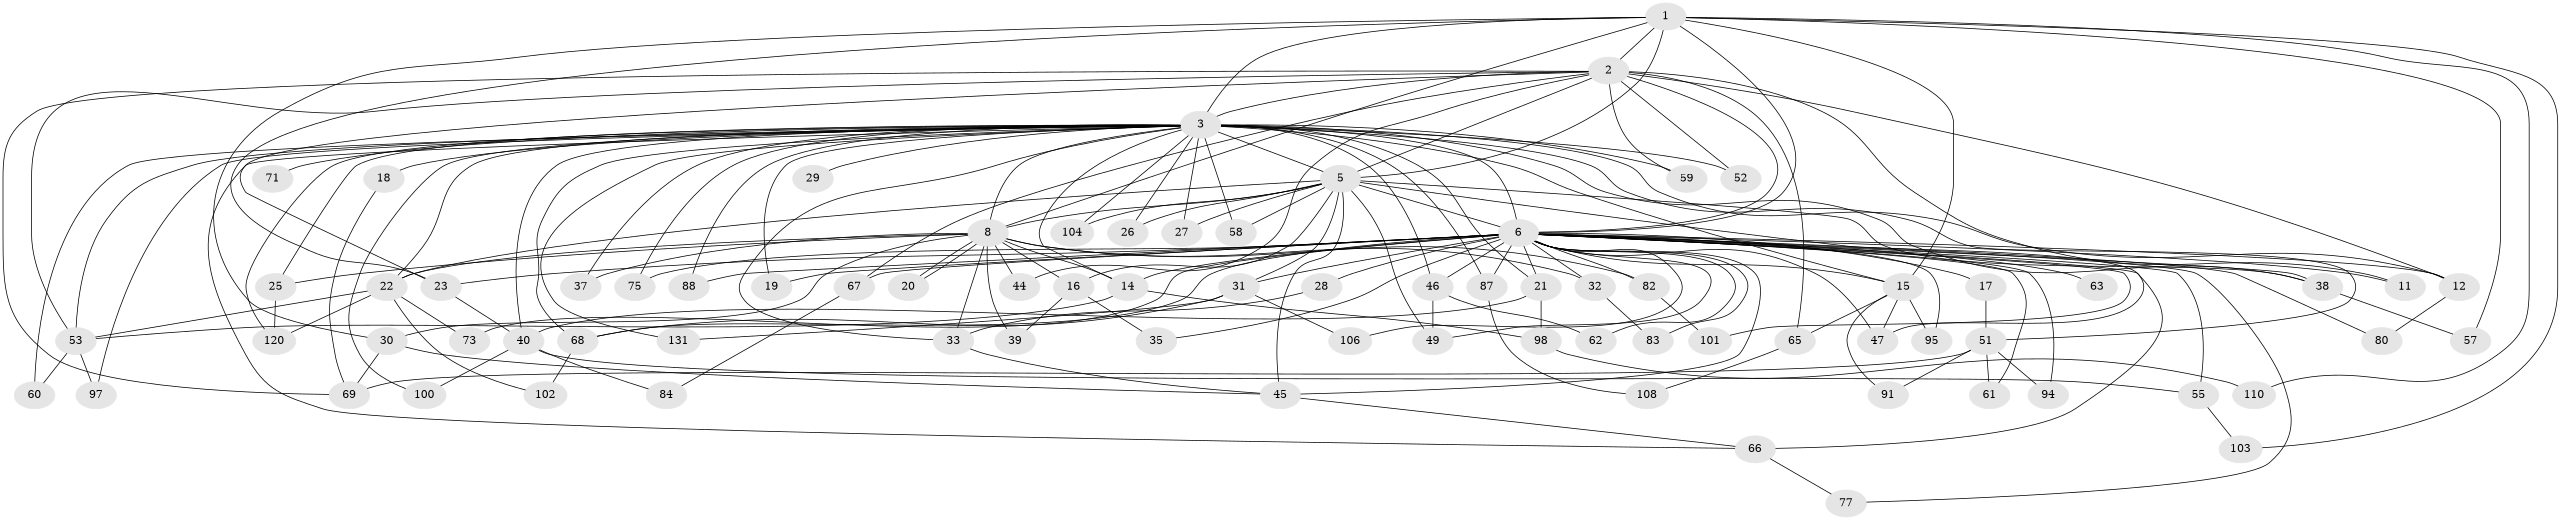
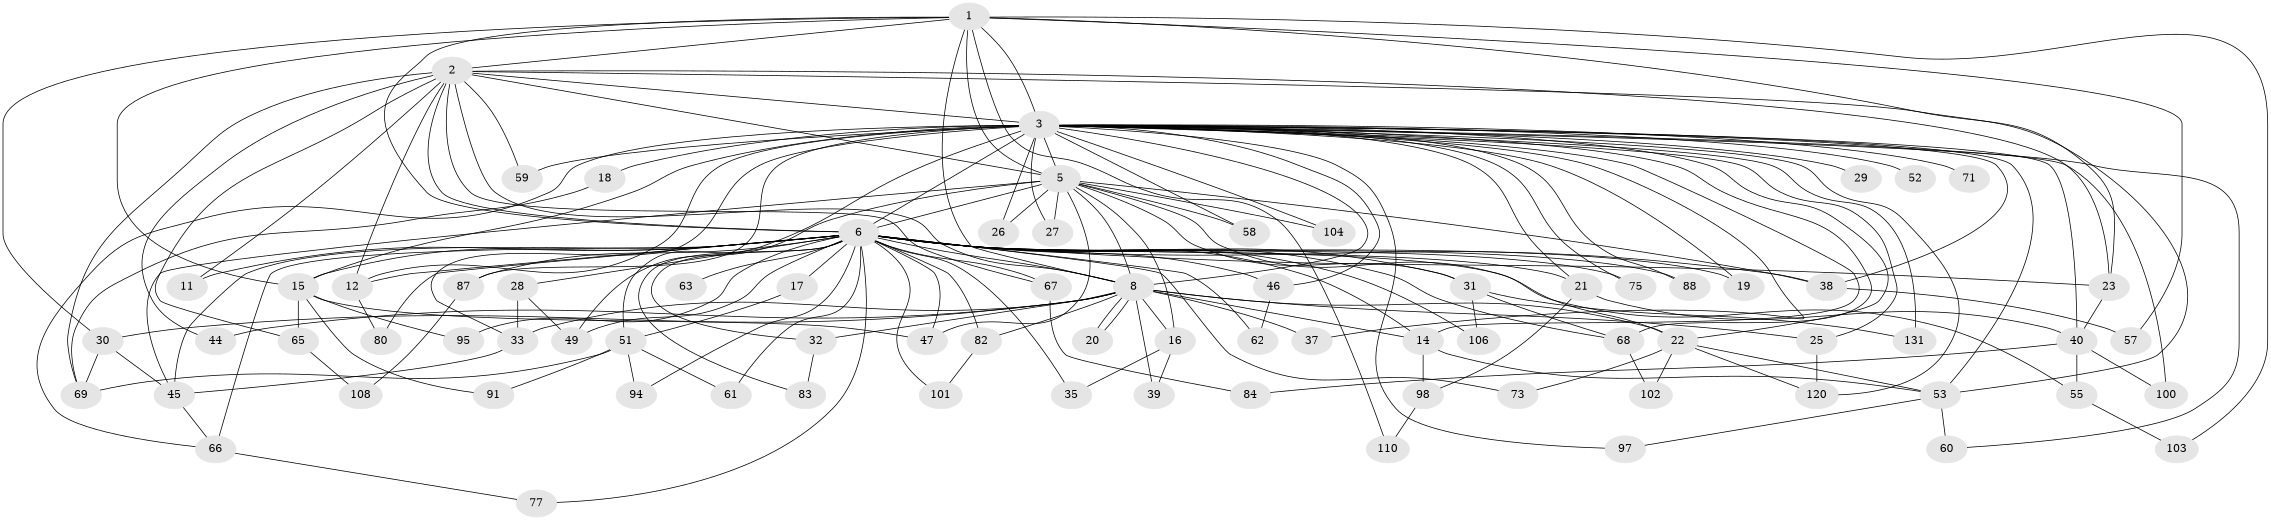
  graph {
    node [color=gray90 style=filled]
    1
    2
    3 [super="+34+4+56+90+81"]
    5 [super="+50+79+43"]
    6 [super="+70+13+127+130+10+85+9+41+86"]
    8
    15 [super="+111+36+89+78"]
    23 [super="+72"]
    30
    57
    103
    110
    11
    12
    44
    53 [super="+118+129"]
    59
    65
    67
    69 [super="+119"]
    14
    18 [super="+74"]
    19
    21 [super="+64"]
    22
    25
    26
    27
    29
    33 [super="+117"]
    37
    38
    40
    46
    51
    52
    58
    60
    66 [super="+76"]
    68 [super="+93"]
    71
    75
    87
    88
    97
    100
    104
    120 [super="+122"]
    131
    16
    31
    45 [super="+134"]
    47 [super="+121"]
    49
    17
    28
    32
    35
    55
    61
    62
    63
    73
    77
    80
    82
    83
    94
    95
    101
    106
    20
    39
    91
    108
    84
    98
    102
    1 -- 2
    1 -- 3 [weight=3]
    1 -- 5
    1 -- 6 [weight=3]
    1 -- 8
    1 -- 15
    1 -- 23
    1 -- 30
    1 -- 57
    1 -- 103
    1 -- 110
    2 -- 3 [weight=3]
    2 -- 5
    2 -- 6 [weight=4]
-   2 -- 52
+   2 -- 8
    2 -- 23
    2 -- 11
    2 -- 12
    2 -- 44
    2 -- 53
    2 -- 59
    2 -- 65
    2 -- 67
    2 -- 69
    3 -- 5 [weight=3]
    3 -- 6 [weight=16]
    3 -- 8 [weight=4]
    3 -- 15 [weight=4]
    3 -- 12
    3 -- 53
    3 -- 59
    3 -- 14
    3 -- 18 [weight=3]
    3 -- 19
    3 -- 21
    3 -- 22
    3 -- 25
    3 -- 26
    3 -- 27
    3 -- 29 [weight=2]
    3 -- 33
    3 -- 37
    3 -- 38
    3 -- 40
    3 -- 46
    3 -- 51
    3 -- 52
    3 -- 58
    3 -- 60
    3 -- 66
    3 -- 68 [weight=2]
    3 -- 71 [weight=2]
    3 -- 75
    3 -- 87
    3 -- 88
    3 -- 97
    3 -- 100
    3 -- 104
    3 -- 120
    3 -- 131
    5 -- 6 [weight=5]
    5 -- 8 [weight=2]
    5 -- 22
    5 -- 26
    5 -- 27
    5 -- 38
    5 -- 58
    5 -- 104
    5 -- 16
    5 -- 31
    5 -- 45
    5 -- 47 [weight=2]
    5 -- 49
+   6 -- 8 [weight=4]
    6 -- 15
    6 -- 23 [weight=2]
    6 -- 11
    6 -- 12 [weight=2]
    6 -- 67
    6 -- 14 [weight=2]
    6 -- 19 [weight=2]
    6 -- 21 [weight=3]
    6 -- 38
    6 -- 46
    6 -- 66
    6 -- 68
    6 -- 75
    6 -- 87 [weight=2]
    6 -- 88
    6 -- 31
    6 -- 45
    6 -- 47
    6 -- 49
    6 -- 17
    6 -- 28 [weight=2]
    6 -- 32
    6 -- 35
    6 -- 55
    6 -- 61
    6 -- 62
    6 -- 63 [weight=2]
    6 -- 73
    6 -- 77
    6 -- 80
    6 -- 82
    6 -- 83
    6 -- 94
    6 -- 95
    6 -- 101
    6 -- 106
    8 -- 30
    8 -- 44
    8 -- 14
    8 -- 22
    8 -- 25
    8 -- 33
    8 -- 37
    8 -- 16
    8 -- 32
    8 -- 82
    8 -- 20
    8 -- 20
    8 -- 39
    15 -- 65
    15 -- 47
    15 -- 95
    15 -- 91
    23 -- 40
    30 -- 69
    30 -- 45
    12 -- 80
    53 -- 60
    53 -- 97
    65 -- 108
    67 -- 84
    14 -- 53
    14 -- 98
    18 -- 69
    21 -- 40
    21 -- 98
    22 -- 53
    22 -- 120
    22 -- 73
    22 -- 102
    25 -- 120
    33 -- 45
    38 -- 57
    40 -- 100
    40 -- 55
    40 -- 84
-   46 -- 49
+   28 -- 49
    46 -- 62
    51 -- 69
    51 -- 61
    51 -- 94
    51 -- 91
    66 -- 77
    68 -- 102
    87 -- 108
    16 -- 35
    16 -- 39
    31 -- 68
    31 -- 131
    31 -- 106
    45 -- 66
    17 -- 51
    28 -- 33
    32 -- 83
    55 -- 103
    82 -- 101
    98 -- 110
  }
